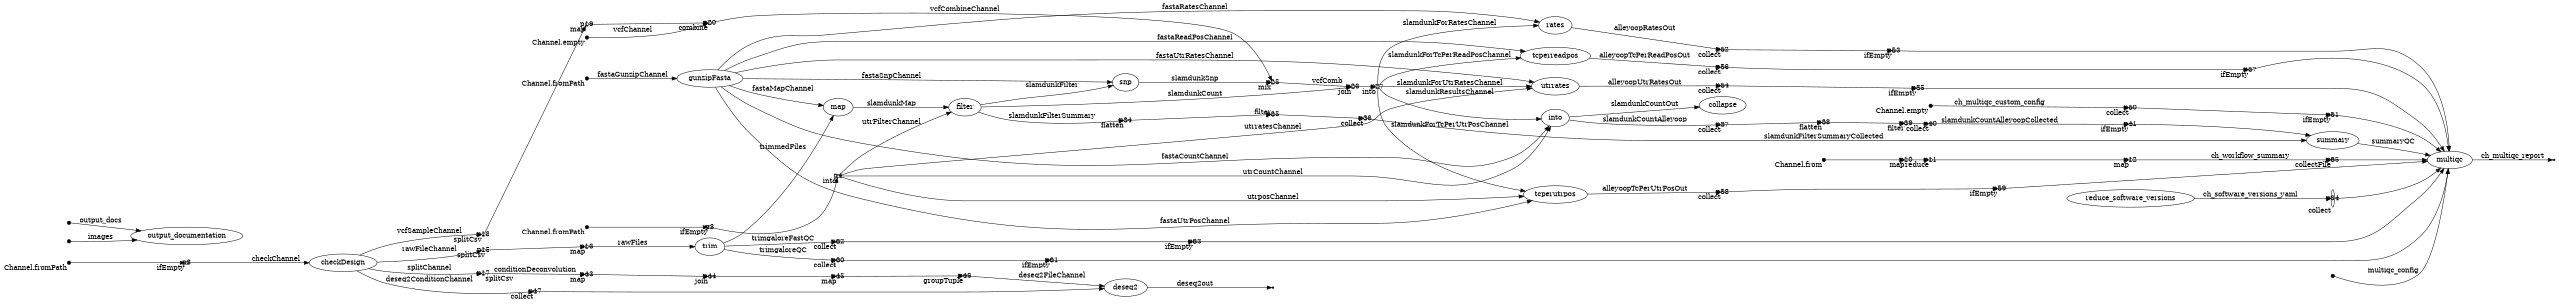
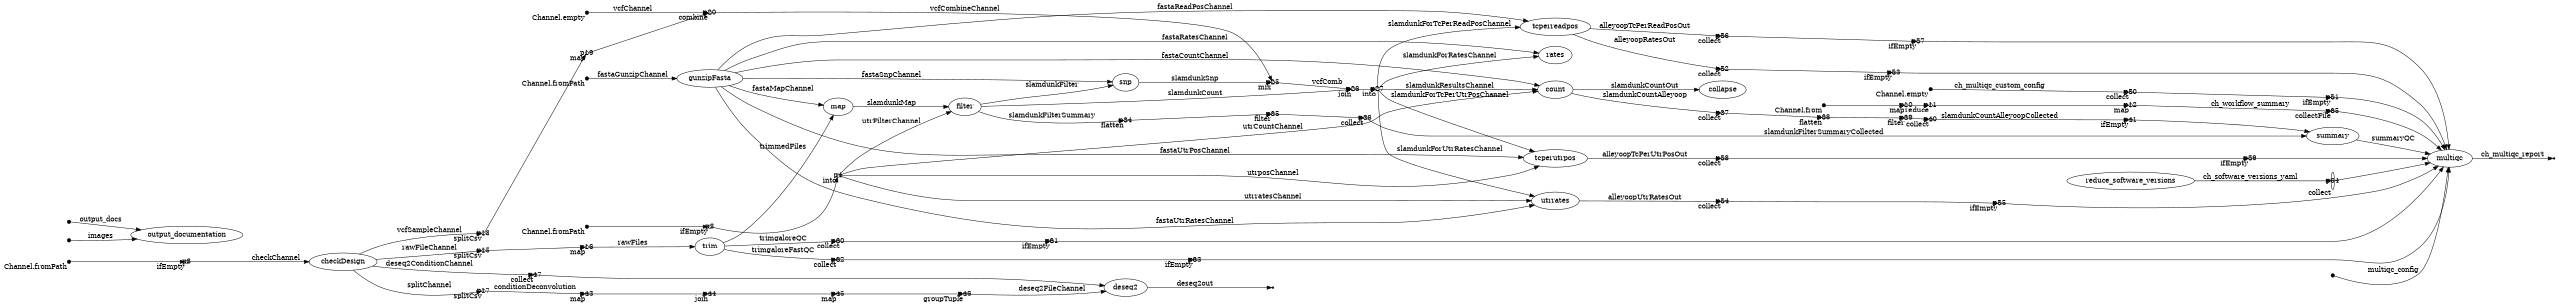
  digraph {
    rankdir=LR
    node [fixedsize=true shape=circle]
    p0 [shape=point width=0.1 xlabel="Channel.fromPath"]
    n2 [label=gunzipFasta fixedsize="" shape=""]
    n3 [label=map fixedsize="" shape=""]
    n4 [label=snp fixedsize="" shape=""]
-   n5 [label=into fixedsize="" shape=""]
+   n5 [label=count fixedsize="" shape=""]
    n6 [label=rates fixedsize="" shape=""]
    n7 [label=utrrates fixedsize="" shape=""]
    n8 [label=tcperreadpos fixedsize="" shape=""]
    n9 [label=tcperutrpos fixedsize="" shape=""]
    n10 [label=filter fixedsize="" shape=""]
    p25 [width=0.1 xlabel=mix]
    n12 [label=collapse fixedsize="" shape=""]
    p37 [width=0.1 xlabel=collect]
    p52 [width=0.1 xlabel=collect]
    p54 [width=0.1 xlabel=collect]
    p56 [width=0.1 xlabel=collect]
    p58 [width=0.1 xlabel=collect]
    p26 [width=0.1 xlabel=join]
    p34 [width=0.1 xlabel=flatten]
    p38 [width=0.1 xlabel=flatten]
    p53 [width=0.1 xlabel=ifEmpty]
    p55 [width=0.1 xlabel=ifEmpty]
    p57 [width=0.1 xlabel=ifEmpty]
    p59 [width=0.1 xlabel=ifEmpty]
    p2 [shape=point width=0.1 xlabel="Channel.fromPath"]
    p3 [width=0.1 xlabel=ifEmpty]
    p4 [width=0.1 xlabel=into]
    p27 [width=0.1 xlabel=into]
    p35 [width=0.1 xlabel=filter]
    p5 [shape=point width=0.1 xlabel="Channel.empty"]
    p20 [width=0.1 xlabel=combine]
    p6 [shape=point width=0.1 xlabel="Channel.empty"]
    p50 [width=0.1 xlabel=collect]
    p51 [width=0.1 xlabel=ifEmpty]
    n35 [label=multiqc fixedsize="" shape=""]
    p7 [shape=point width=0.1 xlabel="Channel.fromPath"]
    p8 [width=0.1 xlabel=ifEmpty]
    n38 [label=checkDesign fixedsize="" shape=""]
    p15 [width=0.1 xlabel=splitCsv]
    p47 [width=0.1 xlabel=collect]
    p17 [width=0.1 xlabel=splitCsv]
    p18 [width=0.1 xlabel=splitCsv]
    p16 [width=0.1 xlabel=map]
    n44 [label=deseq2 fixedsize="" shape=""]
    p43 [width=0.1 xlabel=map]
    p19 [width=0.1 xlabel=map]
    p9 [shape=point width=0.1 xlabel="Channel.from"]
    p10 [width=0.1 xlabel=map]
    p11 [width=0.1 xlabel=reduce]
    p12 [width=0.1 xlabel=map]
    p65 [width=0.1 xlabel=collectFile]
    p68 [shape=point fixedsize=""]
    n53 [label=reduce_software_versions fixedsize="" shape=""]
    p64 [shape=ellipse width=0.1 xlabel=collect]
    n55 [label=trim fixedsize="" shape=""]
    p49 [shape=point fixedsize=""]
    p44 [width=0.1 xlabel=join]
    p60 [width=0.1 xlabel=collect]
    p62 [width=0.1 xlabel=collect]
    p61 [width=0.1 xlabel=ifEmpty]
    p63 [width=0.1 xlabel=ifEmpty]
    p45 [width=0.1 xlabel=map]
    p36 [width=0.1 xlabel=collect]
    p39 [width=0.1 xlabel=filter]
    p46 [width=0.1 xlabel=groupTuple]
    n66 [label=summary fixedsize="" shape=""]
    p40 [width=0.1 xlabel=collect]
    p41 [width=0.1 xlabel=ifEmpty]
    p66 [shape=point width=0.1]
    p69 [shape=point width=0.1]
    n71 [label=output_documentation fixedsize="" shape=""]
    p70 [shape=point width=0.1]
    p0 -> n2 [label=fastaGunzipChannel]
    n2 -> n3 [label=fastaMapChannel]
    n2 -> n4 [label=fastaSnpChannel]
    n2 -> n5 [label=fastaCountChannel]
    n2 -> n6 [label=fastaRatesChannel]
    n2 -> n7 [label=fastaUtrRatesChannel]
    n2 -> n8 [label=fastaReadPosChannel]
    n2 -> n9 [label=fastaUtrPosChannel]
    n3 -> n10 [label=slamdunkMap]
    n4 -> p25 [label=slamdunkSnp]
    n5 -> n12 [label=slamdunkCountOut]
    n5 -> p37 [label=slamdunkCountAlleyoop]
-   n6 -> p52 [label=alleyoopRatesOut]
+   n8 -> p52 [label=alleyoopRatesOut]
    n7 -> p54 [label=alleyoopUtrRatesOut]
    n8 -> p56 [label=alleyoopTcPerReadPosOut]
    n9 -> p58 [label=alleyoopTcPerUtrPosOut]
    n10 -> n4 [label=slamdunkFilter]
    n10 -> p26 [label=slamdunkCount]
    n10 -> p34 [label=slamdunkFilterSummary]
    p25 -> p26 [label=vcfComb]
    p37 -> p38
    p52 -> p53
    p54 -> p55
    p56 -> p57
    p58 -> p59
    p26 -> p27
    p34 -> p35
    p38 -> p39
    p53 -> n35
    p55 -> n35
    p57 -> n35
    p59 -> n35
    p2 -> p3
    p3 -> p4
    p4 -> n5 [label=utrCountChannel]
    p4 -> n7 [label=utrratesChannel]
    p4 -> n9 [label=utrposChannel]
    p4 -> n10 [label=utrFilterChannel]
    p27 -> n5 [label=slamdunkResultsChannel]
    p27 -> n6 [label=slamdunkForRatesChannel]
    p27 -> n7 [label=slamdunkForUtrRatesChannel]
    p27 -> n8 [label=slamdunkForTcPerReadPosChannel]
    p27 -> n9 [label=slamdunkForTcPerUtrPosChannel]
    p35 -> p36
    p5 -> p20 [label=vcfChannel]
    p20 -> p25 [label=vcfCombineChannel]
    p6 -> p50 [label=ch_multiqc_custom_config]
    p50 -> p51
    p51 -> n35
    n35 -> p68 [label=ch_multiqc_report]
    p7 -> p8
    p8 -> n38 [label=checkChannel]
    n38 -> p15 [label=rawFileChannel]
    n38 -> p47 [label=deseq2ConditionChannel]
    n38 -> p17 [label=splitChannel]
    n38 -> p18 [label=vcfSampleChannel]
    p15 -> p16
    p47 -> n44
    p17 -> p43 [label=conditionDeconvolution]
    p18 -> p19
    p16 -> n55 [label=rawFiles]
    n44 -> p49 [label=deseq2out]
    p43 -> p44
    p19 -> p20
    p9 -> p10
    p10 -> p11
    p11 -> p12
    p12 -> p65 [label=ch_workflow_summary]
    p65 -> n35
    n53 -> p64 [label=ch_software_versions_yaml]
    p64 -> n35
    n55 -> n3 [label=trimmedFiles]
    n55 -> p60 [label=trimgaloreQC]
    n55 -> p62 [label=trimgaloreFastQC]
    p44 -> p45
    p60 -> p61
    p62 -> p63
    p61 -> n35
    p63 -> n35
    p45 -> p46
    p36 -> n66 [label=slamdunkFilterSummaryCollected]
    p39 -> p40
    p46 -> n44 [label=deseq2FileChannel]
    n66 -> n35 [label=summaryQC]
    p40 -> p41 [label=slamdunkCountAlleyoopCollected]
    p41 -> n66
    p66 -> n35 [label=multiqc_config]
    p69 -> n71 [label=output_docs]
    p70 -> n71 [label=images]
  }
